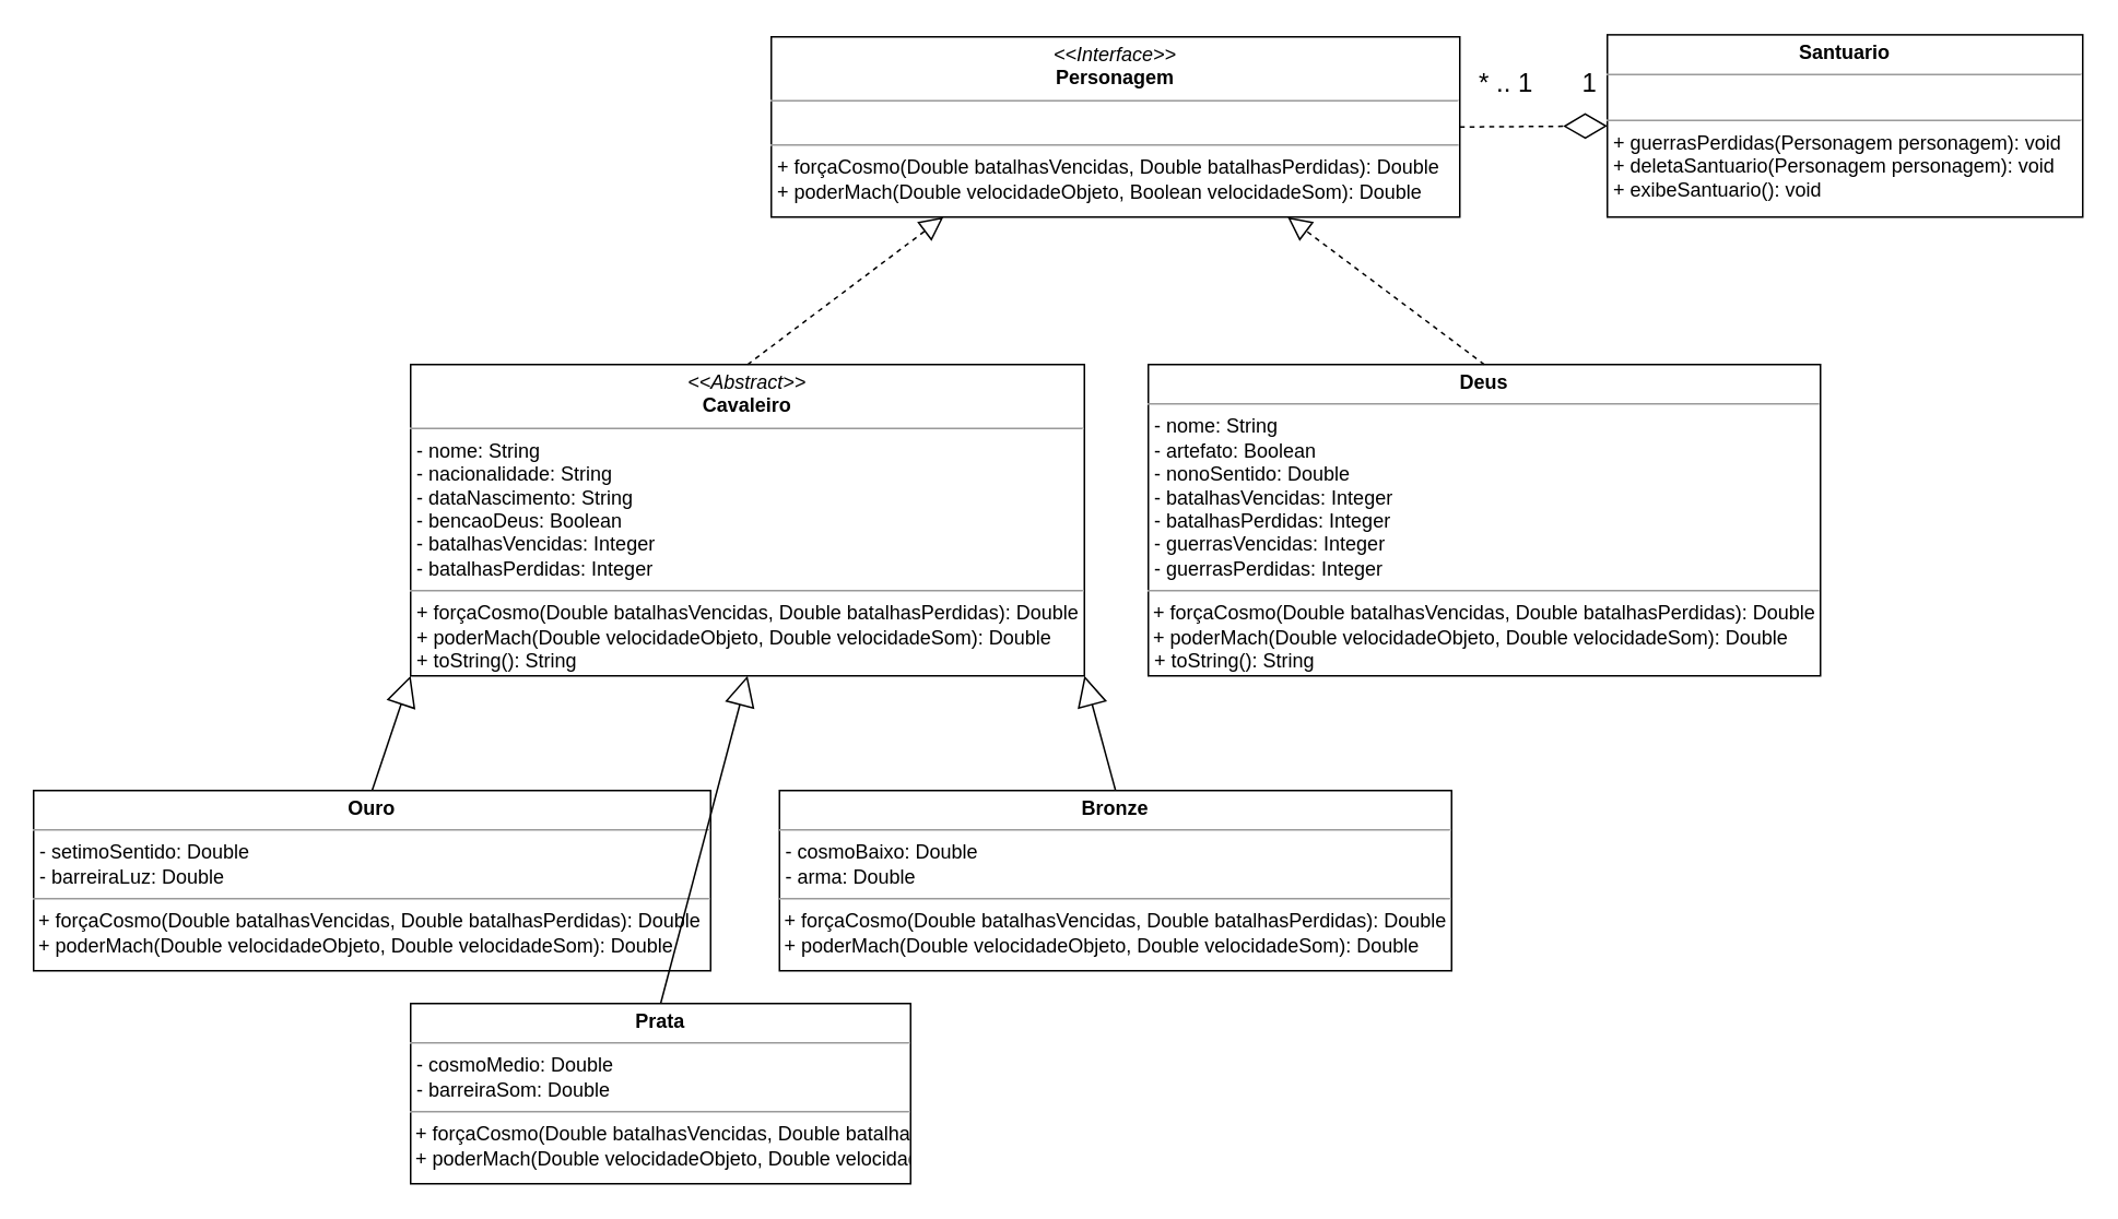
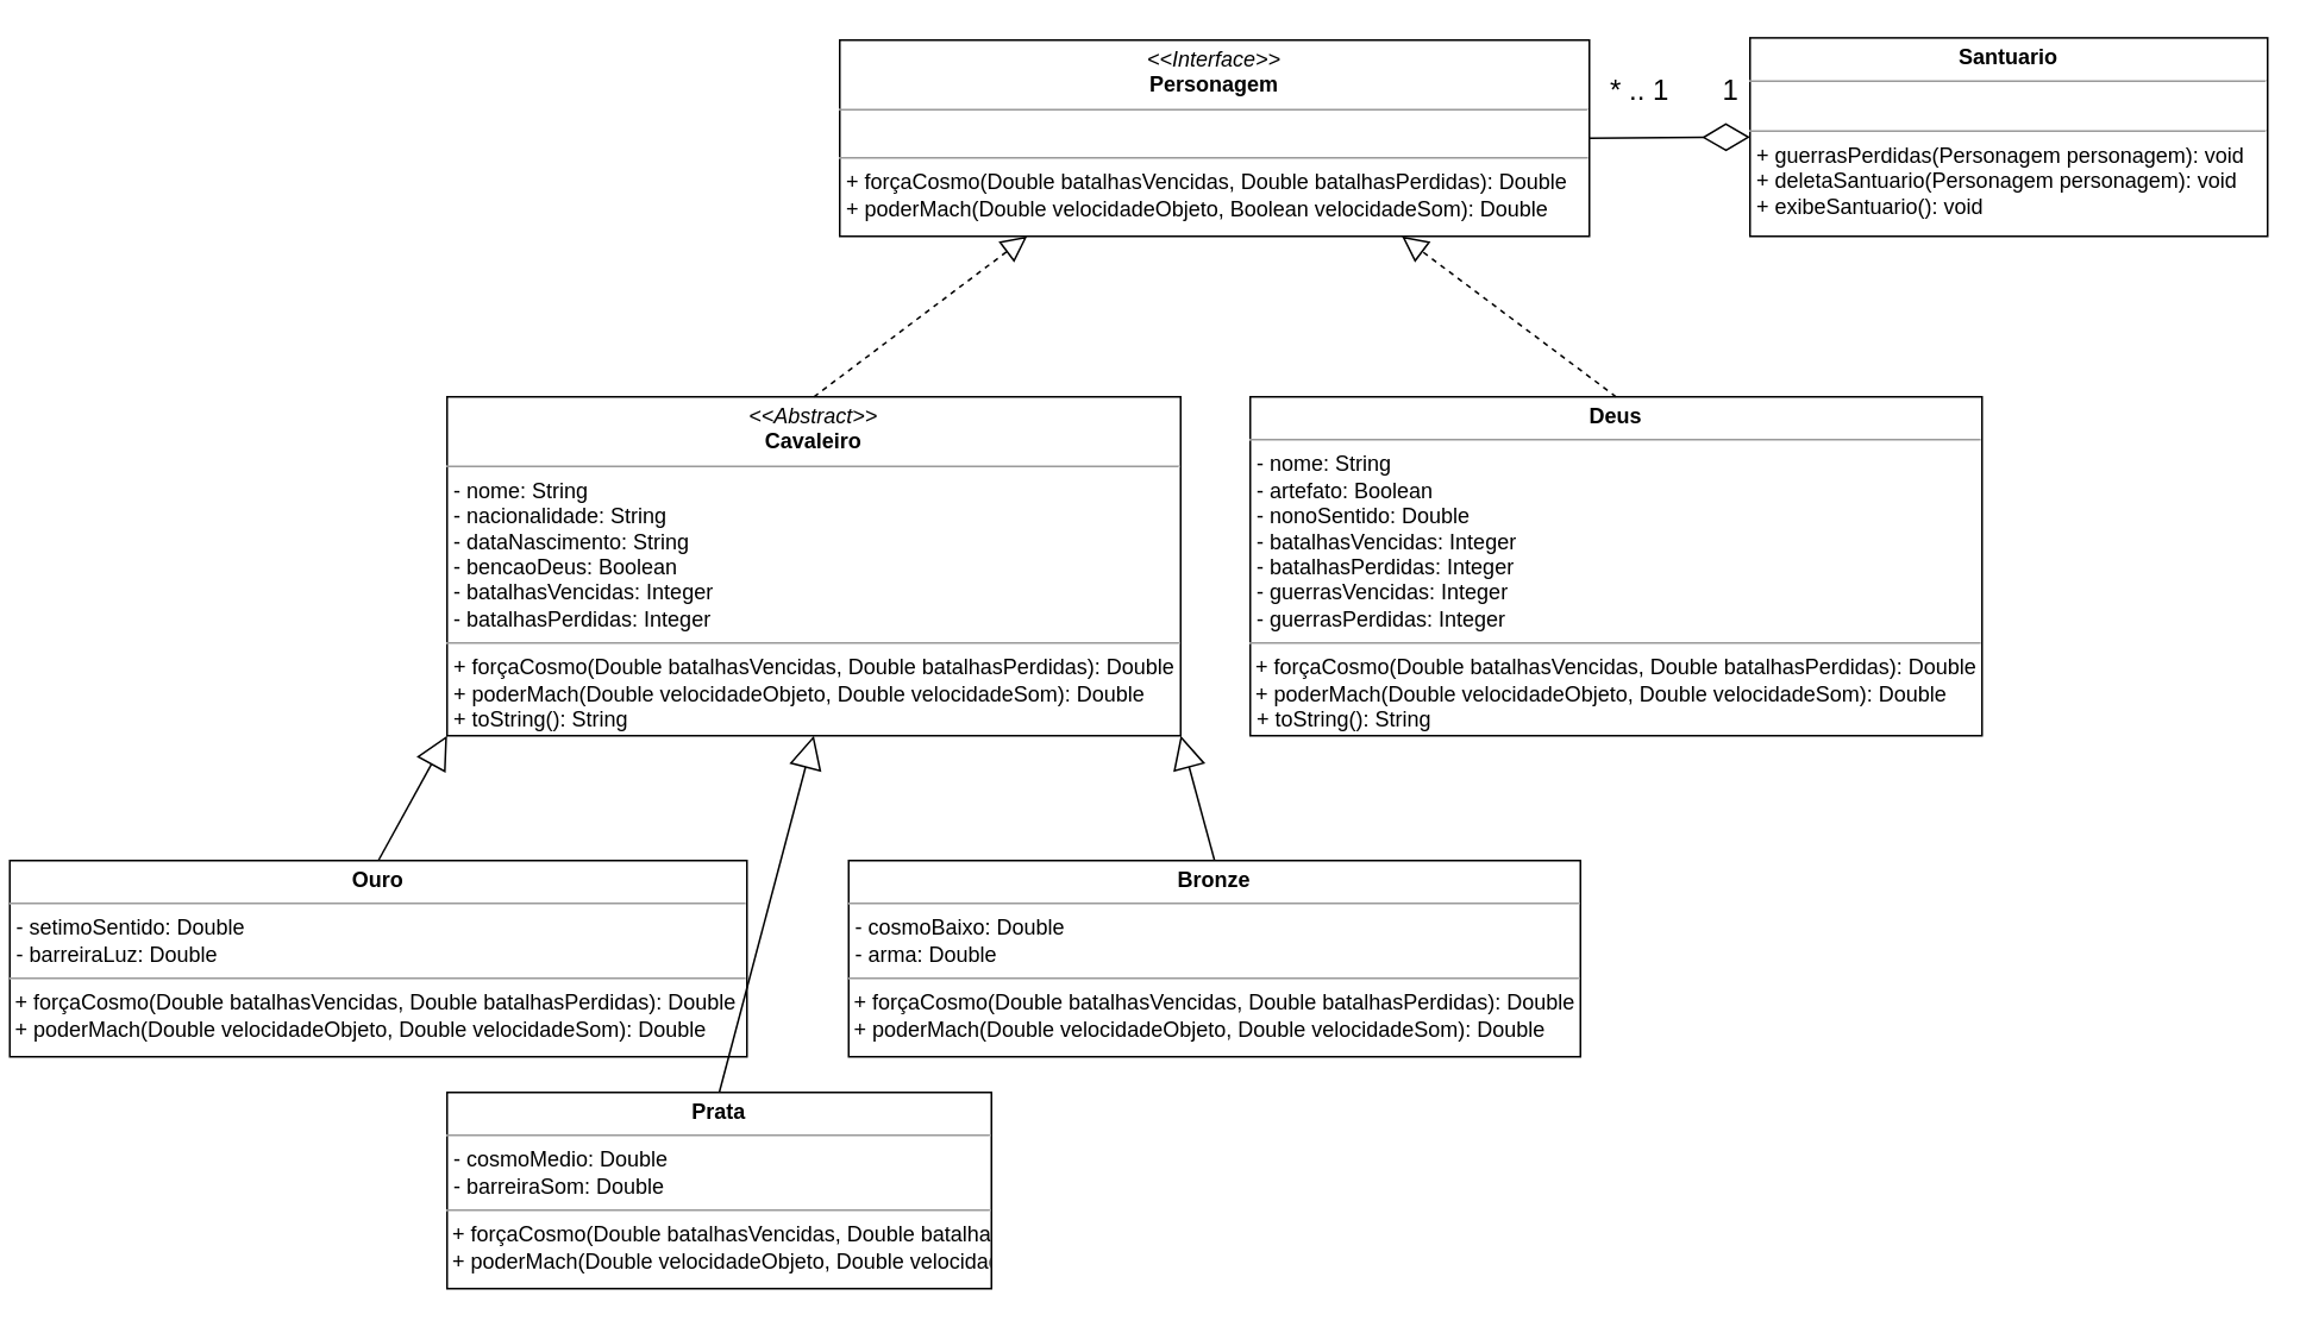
  <mxCell id="0" />
  <mxCell id="1" parent="0" />
  <mxCell id="2" value="&lt;p style=&quot;margin: 0px ; margin-top: 4px ; text-align: center&quot;&gt;&lt;i&gt;&amp;lt;&amp;lt;Interface&amp;gt;&amp;gt;&lt;/i&gt;&lt;br&gt;&lt;b&gt;Personagem&lt;/b&gt;&lt;/p&gt;&lt;hr size=&quot;1&quot;&gt;&lt;p style=&quot;margin: 0px ; margin-left: 4px&quot;&gt;&lt;br&gt;&lt;/p&gt;&lt;hr size=&quot;1&quot;&gt;&lt;p style=&quot;margin: 0px ; margin-left: 4px&quot;&gt;+ forçaCosmo(Double batalhasVencidas, Double batalhasPerdidas): Double&lt;br&gt;+ poderMach(Double velocidadeObjeto, Boolean velocidadeSom): Double&lt;/p&gt;" style="verticalAlign=top;align=left;overflow=fill;fontSize=12;fontFamily=Helvetica;html=1;" parent="1" vertex="1"><mxGeometry x="470" y="22" width="420" height="110" as="geometry" /></mxCell>
  <mxCell id="3" value="&lt;p style=&quot;margin: 0px ; margin-top: 4px ; text-align: center&quot;&gt;&lt;i&gt;&amp;lt;&amp;lt;Abstract&amp;gt;&amp;gt;&lt;/i&gt;&lt;br&gt;&lt;b&gt;Cavaleiro&lt;/b&gt;&lt;/p&gt;&lt;hr size=&quot;1&quot;&gt;&lt;p style=&quot;margin: 0px ; margin-left: 4px&quot;&gt;- nome: String&lt;br&gt;- nacionalidade: String&lt;/p&gt;&lt;p style=&quot;margin: 0px ; margin-left: 4px&quot;&gt;- dataNascimento: String&lt;/p&gt;&lt;p style=&quot;margin: 0px ; margin-left: 4px&quot;&gt;- bencaoDeus: Boolean&lt;/p&gt;&lt;p style=&quot;margin: 0px ; margin-left: 4px&quot;&gt;- batalhasVencidas: Integer&lt;br&gt;- batalhasPerdidas: Integer&lt;/p&gt;&lt;hr size=&quot;1&quot;&gt;&lt;p style=&quot;margin: 0px ; margin-left: 4px&quot;&gt;+ forçaCosmo(Double batalhasVencidas, Double batalhasPerdidas): Double&lt;br&gt;+ poderMach(Double velocidadeObjeto, Double velocidadeSom): Double&lt;br&gt;+ toString(): String&lt;/p&gt;" style="verticalAlign=top;align=left;overflow=fill;fontSize=12;fontFamily=Helvetica;html=1;" parent="1" vertex="1"><mxGeometry x="250" y="222" width="411" height="190" as="geometry" /></mxCell>
  <mxCell id="4" value="&lt;p style=&quot;margin: 0px ; margin-top: 4px ; text-align: center&quot;&gt;&lt;b&gt;Deus&lt;/b&gt;&lt;/p&gt;&lt;hr size=&quot;1&quot;&gt;&lt;p style=&quot;margin: 0px ; margin-left: 4px&quot;&gt;- nome: String&lt;br&gt;- artefato: Boolean&lt;/p&gt;&lt;p style=&quot;margin: 0px ; margin-left: 4px&quot;&gt;- nonoSentido: Double&lt;/p&gt;&lt;p style=&quot;margin: 0px ; margin-left: 4px&quot;&gt;- batalhasVencidas: Integer&lt;br&gt;- batalhasPerdidas: Integer&lt;br&gt;&lt;/p&gt;&lt;p style=&quot;margin: 0px ; margin-left: 4px&quot;&gt;- guerrasVencidas: Integer&lt;/p&gt;&lt;p style=&quot;margin: 0px ; margin-left: 4px&quot;&gt;- guerrasPerdidas: Integer&lt;/p&gt;&lt;hr size=&quot;1&quot;&gt;&amp;nbsp;+ forçaCosmo(Double batalhasVencidas, Double batalhasPerdidas): Double&lt;br&gt;&amp;nbsp;+ poderMach(Double velocidadeObjeto, Double velocidadeSom): Double&lt;br&gt;&lt;p style=&quot;margin: 0px ; margin-left: 4px&quot;&gt;+ toString(): String&lt;/p&gt;" style="verticalAlign=top;align=left;overflow=fill;fontSize=12;fontFamily=Helvetica;html=1;" parent="1" vertex="1"><mxGeometry x="700" y="222" width="410" height="190" as="geometry" /></mxCell>
  <mxCell id="5" value="&lt;p style=&quot;margin: 0px ; margin-top: 4px ; text-align: center&quot;&gt;&lt;b&gt;Bronze&lt;/b&gt;&lt;/p&gt;&lt;hr size=&quot;1&quot;&gt;&lt;p style=&quot;margin: 0px ; margin-left: 4px&quot;&gt;- cosmoBaixo: Double&lt;/p&gt;&lt;p style=&quot;margin: 0px ; margin-left: 4px&quot;&gt;- arma: Double&lt;/p&gt;&lt;hr size=&quot;1&quot;&gt;&amp;nbsp;+ forçaCosmo(Double batalhasVencidas, Double batalhasPerdidas): Double&lt;br&gt;&amp;nbsp;+ poderMach(Double velocidadeObjeto, Double velocidadeSom): Double" style="verticalAlign=top;align=left;overflow=fill;fontSize=12;fontFamily=Helvetica;html=1;" parent="1" vertex="1"><mxGeometry x="475" y="482" width="410" height="110" as="geometry" /></mxCell>
  <mxCell id="6" value="&lt;p style=&quot;margin: 0px ; margin-top: 4px ; text-align: center&quot;&gt;&lt;b&gt;Prata&lt;/b&gt;&lt;/p&gt;&lt;hr size=&quot;1&quot;&gt;&lt;p style=&quot;margin: 0px ; margin-left: 4px&quot;&gt;- cosmoMedio: Double&lt;br&gt;- barreiraSom: Double&lt;/p&gt;&lt;hr size=&quot;1&quot;&gt;&amp;nbsp;+ forçaCosmo(Double batalhasVencidas, Double batalhasPerdidas): Double&lt;br&gt;&amp;nbsp;+ poderMach(Double velocidadeObjeto, Double velocidadeSom): Double" style="verticalAlign=top;align=left;overflow=fill;fontSize=12;fontFamily=Helvetica;html=1;" parent="1" vertex="1"><mxGeometry x="250" y="612" width="305" height="110" as="geometry" /></mxCell>
- <mxCell id="7" value="&lt;p style=&quot;margin: 0px ; margin-top: 4px ; text-align: center&quot;&gt;&lt;b&gt;Ouro&lt;/b&gt;&lt;/p&gt;&lt;hr size=&quot;1&quot;&gt;&lt;p style=&quot;margin: 0px ; margin-left: 4px&quot;&gt;- setimoSentido: Double&lt;/p&gt;&lt;p style=&quot;margin: 0px ; margin-left: 4px&quot;&gt;- barreiraLuz: Double&lt;/p&gt;&lt;hr size=&quot;1&quot;&gt;&amp;nbsp;+ forçaCosmo(Double batalhasVencidas, Double batalhasPerdidas): Double&lt;br&gt;&amp;nbsp;+ poderMach(Double velocidadeObjeto, Double velocidadeSom): Double" style="verticalAlign=top;align=left;overflow=fill;fontSize=12;fontFamily=Helvetica;html=1;" parent="1" vertex="1"><mxGeometry x="20" y="482" width="413" height="110" as="geometry" /></mxCell>
+ <mxCell id="7" value="&lt;p style=&quot;margin: 0px ; margin-top: 4px ; text-align: center&quot;&gt;&lt;b&gt;Ouro&lt;/b&gt;&lt;/p&gt;&lt;hr size=&quot;1&quot;&gt;&lt;p style=&quot;margin: 0px ; margin-left: 4px&quot;&gt;- setimoSentido: Double&lt;/p&gt;&lt;p style=&quot;margin: 0px ; margin-left: 4px&quot;&gt;- barreiraLuz: Double&lt;/p&gt;&lt;hr size=&quot;1&quot;&gt;&amp;nbsp;+ forçaCosmo(Double batalhasVencidas, Double batalhasPerdidas): Double&lt;br&gt;&amp;nbsp;+ poderMach(Double velocidadeObjeto, Double velocidadeSom): Double" style="verticalAlign=top;align=left;overflow=fill;fontSize=12;fontFamily=Helvetica;html=1;" parent="1" vertex="1"><mxGeometry x="5" y="482" width="413" height="110" as="geometry" /></mxCell>
  <mxCell id="8" value="&lt;p style=&quot;margin: 0px ; margin-top: 4px ; text-align: center&quot;&gt;&lt;b&gt;Santuario&lt;/b&gt;&lt;/p&gt;&lt;hr size=&quot;1&quot;&gt;&lt;p style=&quot;margin: 0px ; margin-left: 4px&quot;&gt;&lt;br&gt;&lt;/p&gt;&lt;hr size=&quot;1&quot;&gt;&lt;p style=&quot;margin: 0px ; margin-left: 4px&quot;&gt;+ guerrasPerdidas(Personagem personagem): void&lt;br&gt;&lt;/p&gt;&lt;p style=&quot;margin: 0px ; margin-left: 4px&quot;&gt;+ deletaSantuario(Personagem personagem): void&lt;br&gt;&lt;/p&gt;&lt;p style=&quot;margin: 0px ; margin-left: 4px&quot;&gt;+ exibeSantuario(): void&lt;/p&gt;" style="verticalAlign=top;align=left;overflow=fill;fontSize=12;fontFamily=Helvetica;html=1;" parent="1" vertex="1"><mxGeometry x="980" y="20.75" width="290" height="111.25" as="geometry" /></mxCell>
- <mxCell id="9" value="" style="endArrow=diamondThin;endFill=0;endSize=24;html=1;entryX=0;entryY=0.5;entryDx=0;entryDy=0;exitX=1;exitY=0.5;exitDx=0;exitDy=0;dashed=1;" parent="1" source="2" target="8" edge="1"><mxGeometry width="160" relative="1" as="geometry"><mxPoint x="690" y="122" as="sourcePoint" /><mxPoint x="850" y="122" as="targetPoint" /></mxGeometry></mxCell>
+ <mxCell id="9" value="" style="endArrow=diamondThin;endFill=0;endSize=24;html=1;entryX=0;entryY=0.5;entryDx=0;entryDy=0;exitX=1;exitY=0.5;exitDx=0;exitDy=0;" parent="1" source="2" target="8" edge="1"><mxGeometry width="160" relative="1" as="geometry"><mxPoint x="690" y="122" as="sourcePoint" /><mxPoint x="850" y="122" as="targetPoint" /></mxGeometry></mxCell>
  <mxCell id="10" value="&lt;font style=&quot;font-size: 16px&quot;&gt;1&lt;/font&gt;" style="edgeLabel;html=1;align=center;verticalAlign=middle;resizable=0;points=[];" parent="9" vertex="1" connectable="0"><mxGeometry x="0.289" y="-1" relative="1" as="geometry"><mxPoint x="20.99" y="-27.6" as="offset" /></mxGeometry></mxCell>
  <mxCell id="11" value="" style="endArrow=block;dashed=1;endFill=0;endSize=12;html=1;entryX=0.75;entryY=1;entryDx=0;entryDy=0;exitX=0.5;exitY=0;exitDx=0;exitDy=0;" parent="1" source="4" target="2" edge="1"><mxGeometry width="160" relative="1" as="geometry"><mxPoint x="750" y="392" as="sourcePoint" /><mxPoint x="910" y="392" as="targetPoint" /></mxGeometry></mxCell>
  <mxCell id="12" value="" style="endArrow=block;dashed=1;endFill=0;endSize=12;html=1;entryX=0.25;entryY=1;entryDx=0;entryDy=0;exitX=0.5;exitY=0;exitDx=0;exitDy=0;" parent="1" source="3" target="2" edge="1"><mxGeometry width="160" relative="1" as="geometry"><mxPoint x="690.5" y="272" as="sourcePoint" /><mxPoint x="630" y="222" as="targetPoint" /></mxGeometry></mxCell>
  <mxCell id="13" value="" style="endArrow=block;endSize=16;endFill=0;html=1;entryX=0;entryY=1;entryDx=0;entryDy=0;exitX=0.5;exitY=0;exitDx=0;exitDy=0;" parent="1" source="7" target="3" edge="1"><mxGeometry width="160" relative="1" as="geometry"><mxPoint x="280" y="462" as="sourcePoint" /><mxPoint x="440" y="462" as="targetPoint" /></mxGeometry></mxCell>
  <mxCell id="14" value="" style="endArrow=block;endSize=16;endFill=0;html=1;entryX=0.5;entryY=1;entryDx=0;entryDy=0;exitX=0.5;exitY=0;exitDx=0;exitDy=0;" parent="1" source="6" target="3" edge="1"><mxGeometry width="160" relative="1" as="geometry"><mxPoint x="410" y="502" as="sourcePoint" /><mxPoint x="550.5" y="422" as="targetPoint" /></mxGeometry></mxCell>
  <mxCell id="15" value="" style="endArrow=block;endSize=16;endFill=0;html=1;entryX=1;entryY=1;entryDx=0;entryDy=0;exitX=0.5;exitY=0;exitDx=0;exitDy=0;" parent="1" source="5" target="3" edge="1"><mxGeometry width="160" relative="1" as="geometry"><mxPoint x="670" y="502" as="sourcePoint" /><mxPoint x="670" y="422" as="targetPoint" /></mxGeometry></mxCell>
  <mxCell id="16" value="&lt;font style=&quot;font-size: 16px&quot;&gt;* .. 1&lt;/font&gt;" style="edgeLabel;html=1;align=center;verticalAlign=middle;resizable=0;points=[];" parent="1" vertex="1" connectable="0"><mxGeometry x="979.996" y="61.997" as="geometry"><mxPoint x="-62" y="-12" as="offset" /></mxGeometry></mxCell>
